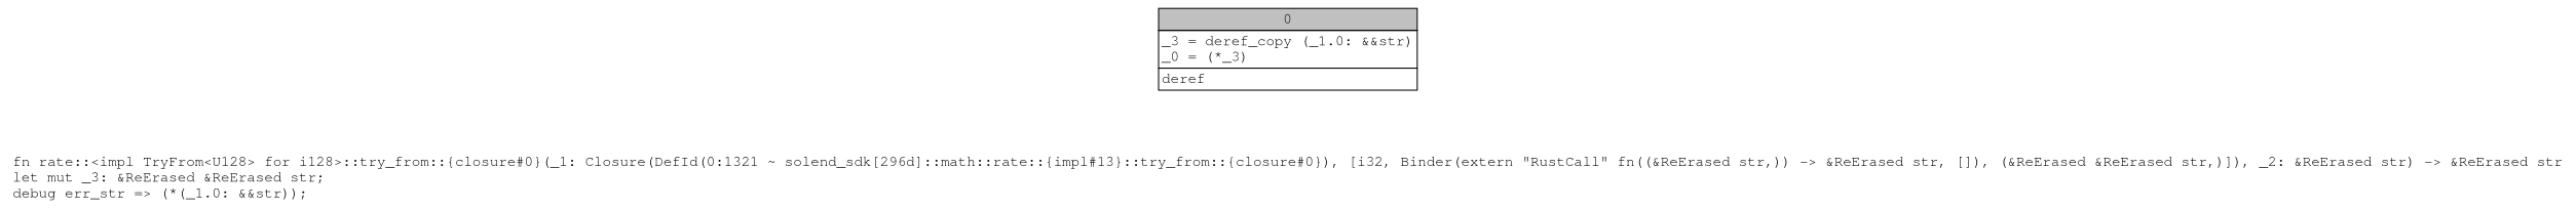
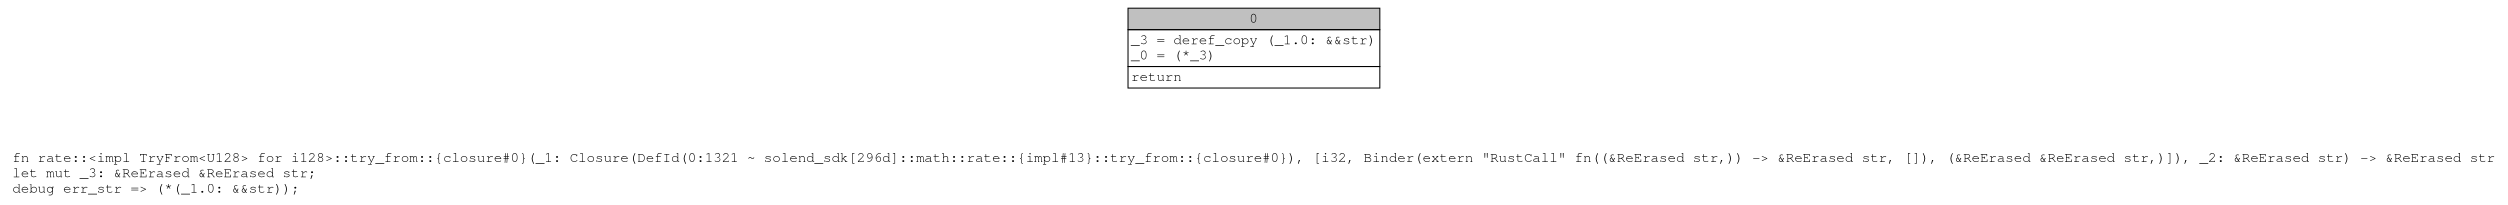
  digraph {
    fontname="Courier, monospace"
    label=<fn rate::&lt;impl TryFrom&lt;U128&gt; for i128&gt;::try_from::{closure#0}(_1: Closure(DefId(0:1321 ~ solend_sdk[296d]::math::rate::{impl#13}::try_from::{closure#0}), [i32, Binder(extern &quot;RustCall&quot; fn((&amp;ReErased str,)) -&gt; &amp;ReErased str, []), (&amp;ReErased &amp;ReErased str,)]), _2: &amp;ReErased str) -&gt; &amp;ReErased str<br align="left"/>let mut _3: &amp;ReErased &amp;ReErased str;<br align="left"/>debug err_str =&gt; (*(_1.0: &amp;&amp;str));<br align="left"/>>
    rankdir=LR
-   n1 [fontname="Courier, monospace" label=<<table border="0" cellborder="1" cellspacing="0"><tr><td bgcolor="gray" align="center" colspan="1">0</td></tr><tr><td align="left" balign="left">_3 = deref_copy (_1.0: &amp;&amp;str)<br/>_0 = (*_3)<br/></td></tr><tr><td align="left">deref</td></tr></table>> shape=none]
+   n1 [fontname="Courier, monospace" label=<<table border="0" cellborder="1" cellspacing="0"><tr><td bgcolor="gray" align="center" colspan="1">0</td></tr><tr><td align="left" balign="left">_3 = deref_copy (_1.0: &amp;&amp;str)<br/>_0 = (*_3)<br/></td></tr><tr><td align="left">return</td></tr></table>> shape=none]
  }
